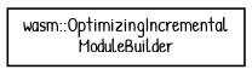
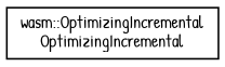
  digraph {
    rankdir=TB
    fontname="Patrick Hand"
-   n1 [color=black fillcolor=white fontname="Patrick Hand" fontsize=10 height=0.2 label="wasm::OptimizingIncremental\lModuleBuilder" shape=record style=filled width=0.4]
+   n1 [color=black fillcolor=white fontname="Patrick Hand" fontsize=10 height=0.2 label="wasm::OptimizingIncremental\lOptimizingIncremental" shape=record style=filled width=0.4]
  }
